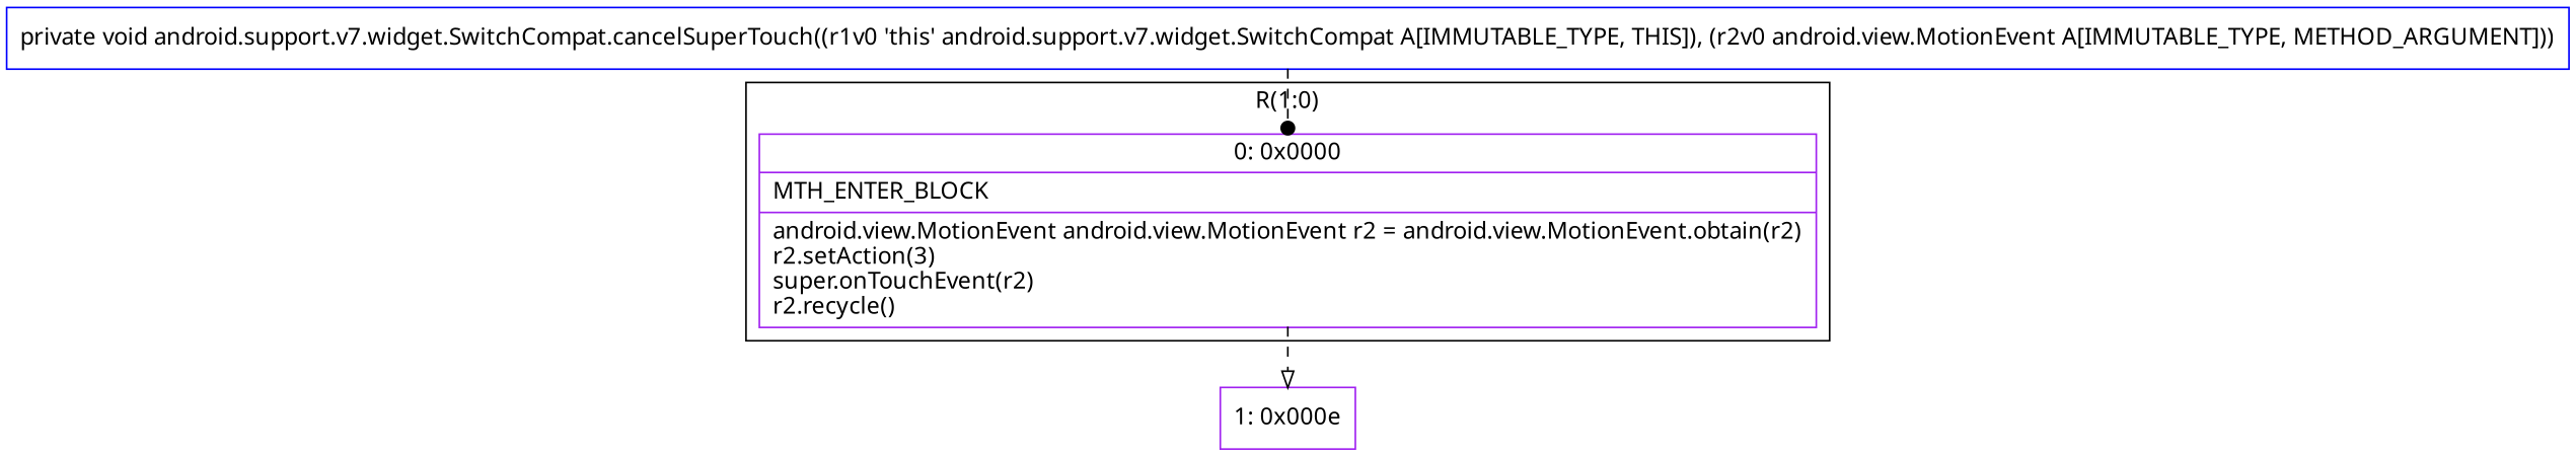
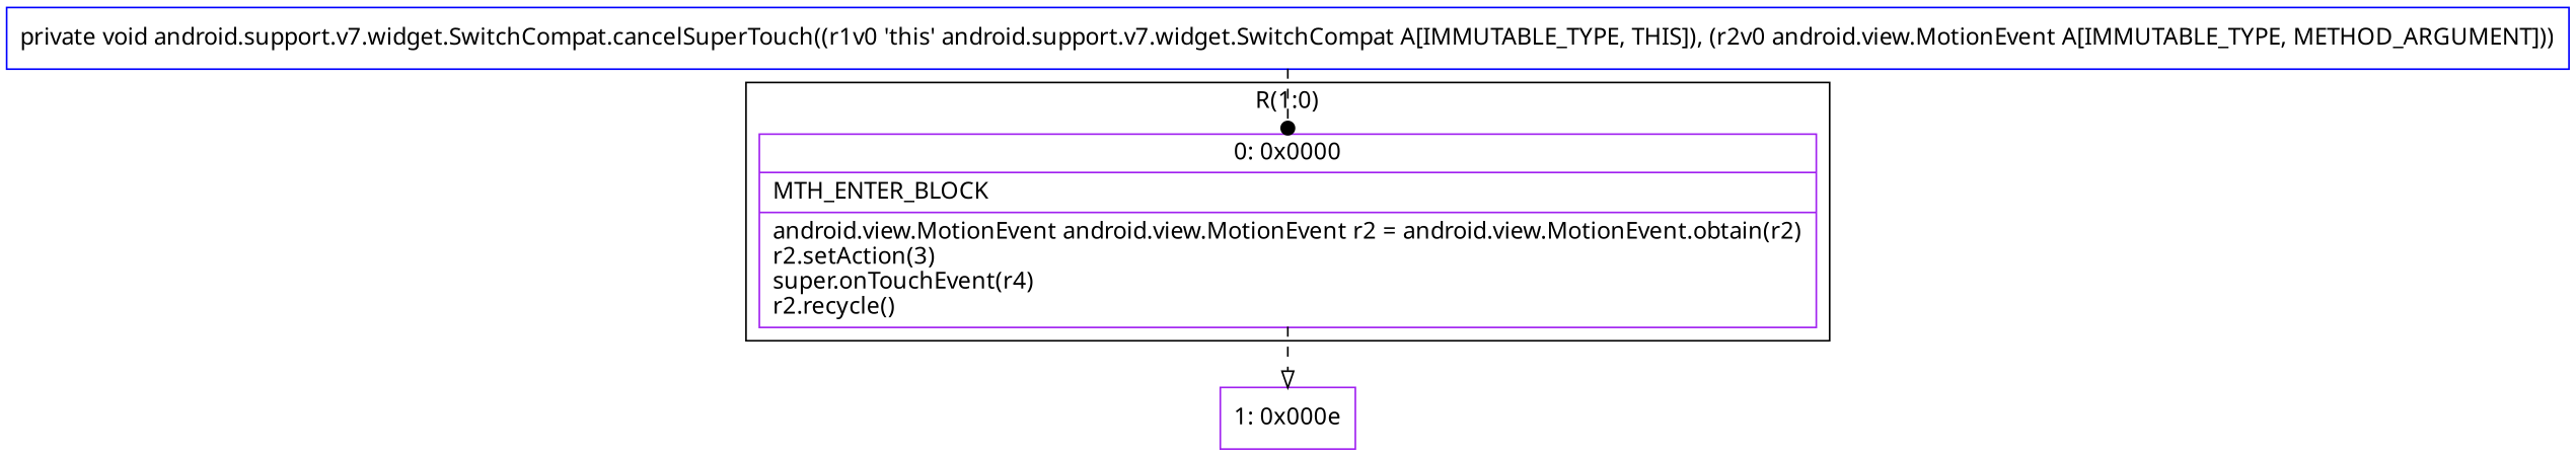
  digraph {
    fontname="Noto Sans"
    node [color=purple shape=record fontname="Noto Sans"]
    edge [style=dashed fontname="Noto Sans"]
-   n1 [label="{0\:\ 0x0000|MTH_ENTER_BLOCK\l|android.view.MotionEvent android.view.MotionEvent r2 = android.view.MotionEvent.obtain(r2)\lr2.setAction(3)\lsuper.onTouchEvent(r2)\lr2.recycle()\l}"]
+   n1 [label="{0\:\ 0x0000|MTH_ENTER_BLOCK\l|android.view.MotionEvent android.view.MotionEvent r2 = android.view.MotionEvent.obtain(r2)\lr2.setAction(3)\lsuper.onTouchEvent(r4)\lr2.recycle()\l}"]
    n2 [label="{1\:\ 0x000e}"]
    n3 [label="{private void android.support.v7.widget.SwitchCompat.cancelSuperTouch((r1v0 'this' android.support.v7.widget.SwitchCompat A[IMMUTABLE_TYPE, THIS]), (r2v0 android.view.MotionEvent A[IMMUTABLE_TYPE, METHOD_ARGUMENT])) }" color=blue]
    subgraph cluster_1 {
      label="R(1:0)"
      n1
    }
    n1 -> n2 [arrowhead=onormal]
    n3 -> n1 [arrowhead=dot]
  }
